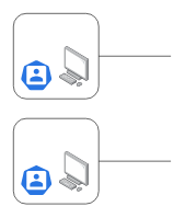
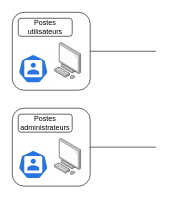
  <mxCell id="0" />
  <mxCell id="1" parent="0" />
  <mxCell id="2" value="" style="rounded=1;whiteSpace=wrap;html=1;" vertex="1" parent="1"><mxGeometry y="20" width="130" height="130" as="geometry" x="20" /></mxCell>
  <mxCell id="3" value="" style="image;points=[];aspect=fixed;html=1;align=center;shadow=0;dashed=0;image=img/lib/allied_telesis/computer_and_terminals/Personal_Computer.svg;" vertex="1" parent="1"><mxGeometry x="90" y="70" width="45.6" height="61.8" as="geometry" /></mxCell>
  <mxCell id="4" value="" style="sketch=0;html=1;dashed=0;whitespace=wrap;fillColor=#2875E2;strokeColor=#ffffff;points=[[0.005,0.63,0],[0.1,0.2,0],[0.9,0.2,0],[0.5,0,0],[0.995,0.63,0],[0.72,0.99,0],[0.5,1,0],[0.28,0.99,0]];verticalLabelPosition=bottom;align=center;verticalAlign=top;shape=mxgraph.kubernetes.icon;prIcon=user" vertex="1" parent="1"><mxGeometry x="30" y="90" width="50" height="48" as="geometry" /></mxCell>
+ <mxCell id="5" value="Postes utilisateurs" style="rounded=1;whiteSpace=wrap;html=1;" vertex="1" parent="1"><mxGeometry x="30" y="30" width="90" height="30" as="geometry" /></mxCell>
  <mxCell id="6" value="" style="rounded=1;whiteSpace=wrap;html=1;" vertex="1" parent="1"><mxGeometry y="180" width="130" height="130" as="geometry" x="20" /></mxCell>
  <mxCell id="7" value="" style="image;points=[];aspect=fixed;html=1;align=center;shadow=0;dashed=0;image=img/lib/allied_telesis/computer_and_terminals/Personal_Computer.svg;" vertex="1" parent="1"><mxGeometry x="90" y="230" width="45.6" height="61.8" as="geometry" /></mxCell>
  <mxCell id="8" value="" style="sketch=0;html=1;dashed=0;whitespace=wrap;fillColor=#2875E2;strokeColor=#ffffff;points=[[0.005,0.63,0],[0.1,0.2,0],[0.9,0.2,0],[0.5,0,0],[0.995,0.63,0],[0.72,0.99,0],[0.5,1,0],[0.28,0.99,0]];verticalLabelPosition=bottom;align=center;verticalAlign=top;shape=mxgraph.kubernetes.icon;prIcon=user" vertex="1" parent="1"><mxGeometry x="30" y="250" width="50" height="48" as="geometry" /></mxCell>
+ <mxCell id="9" value="Postes administrateurs" style="rounded=1;whiteSpace=wrap;html=1;" vertex="1" parent="1"><mxGeometry x="30" y="190" width="90" height="30" as="geometry" /></mxCell>
  <mxCell id="10" value="" style="endArrow=none;html=1;rounded=0;exitX=1;exitY=0.5;exitDx=0;exitDy=0;" edge="1" parent="1" source="2"><mxGeometry width="50" height="50" relative="1" as="geometry"><mxPoint x="210" y="310" as="sourcePoint" /><mxPoint x="260" y="85" as="targetPoint" /></mxGeometry></mxCell>
  <mxCell id="11" value="" style="endArrow=none;html=1;rounded=0;exitX=1;exitY=0.5;exitDx=0;exitDy=0;" edge="1" parent="1" source="6"><mxGeometry width="50" height="50" relative="1" as="geometry"><mxPoint x="170" y="250" as="sourcePoint" /><mxPoint x="260" y="245" as="targetPoint" /></mxGeometry></mxCell>
